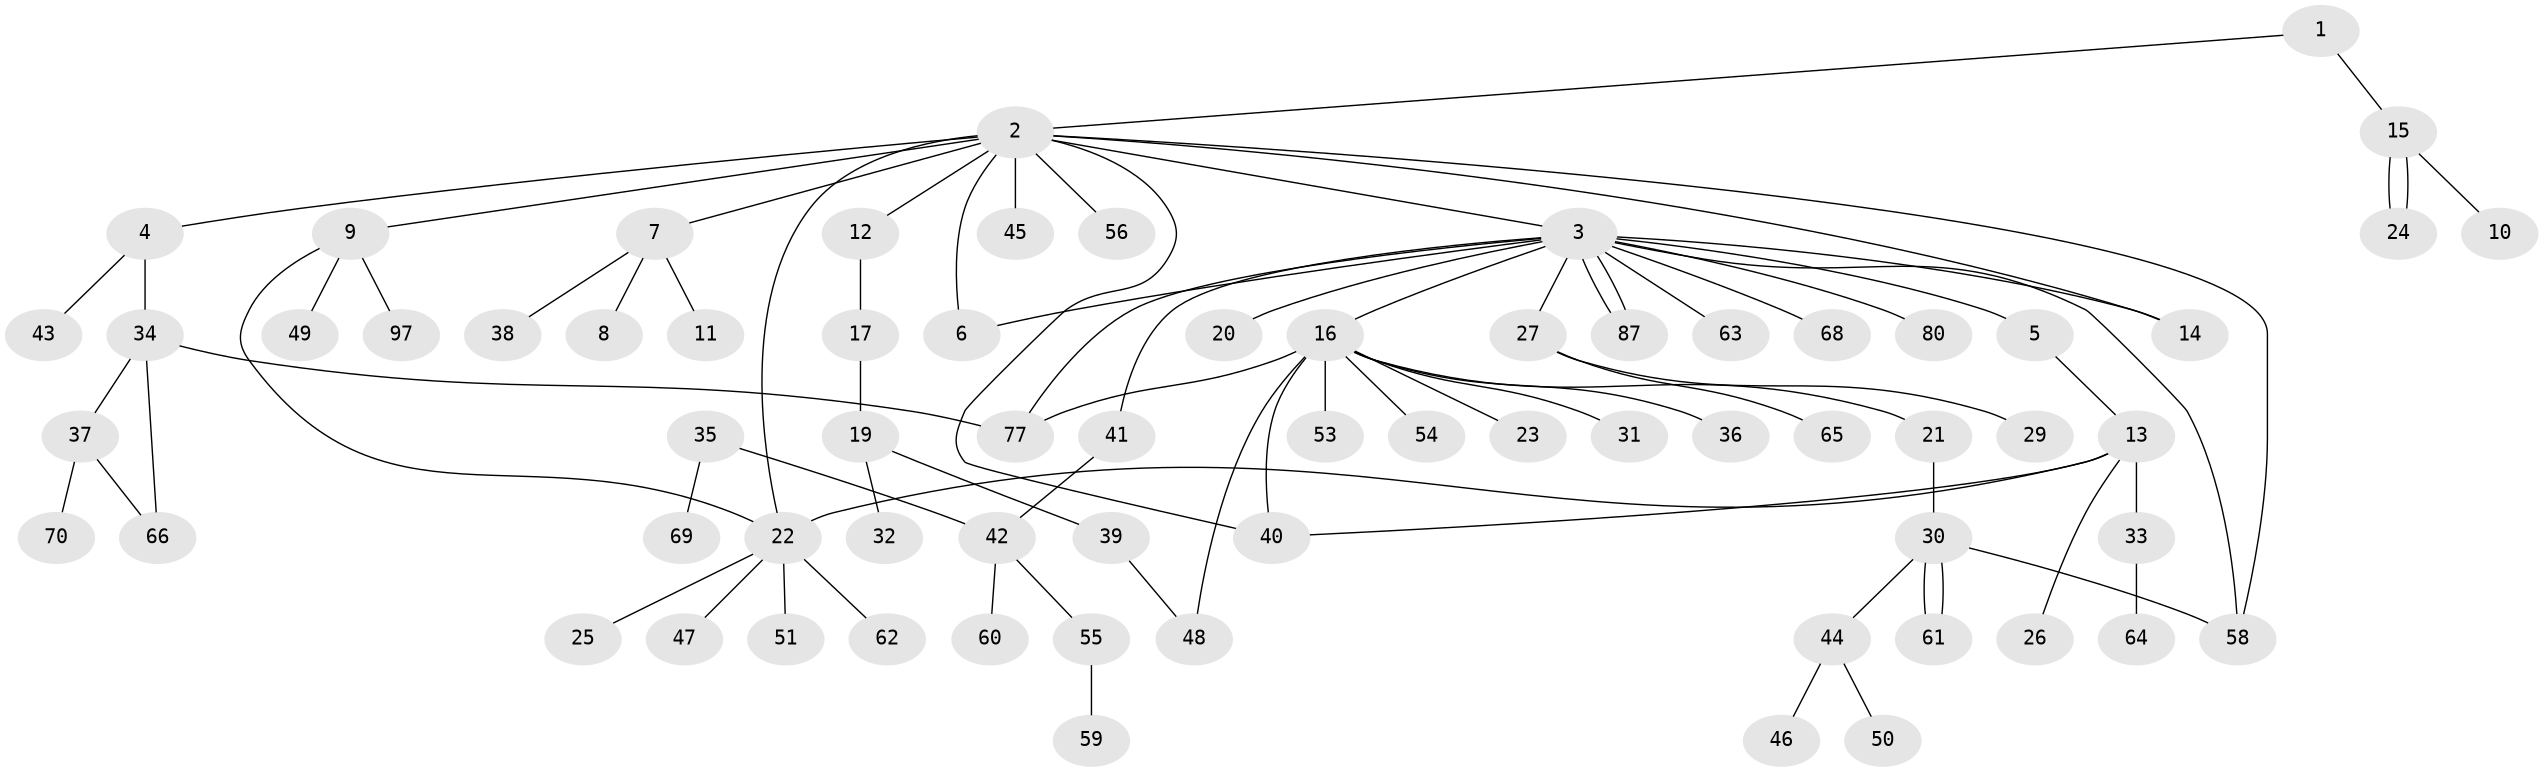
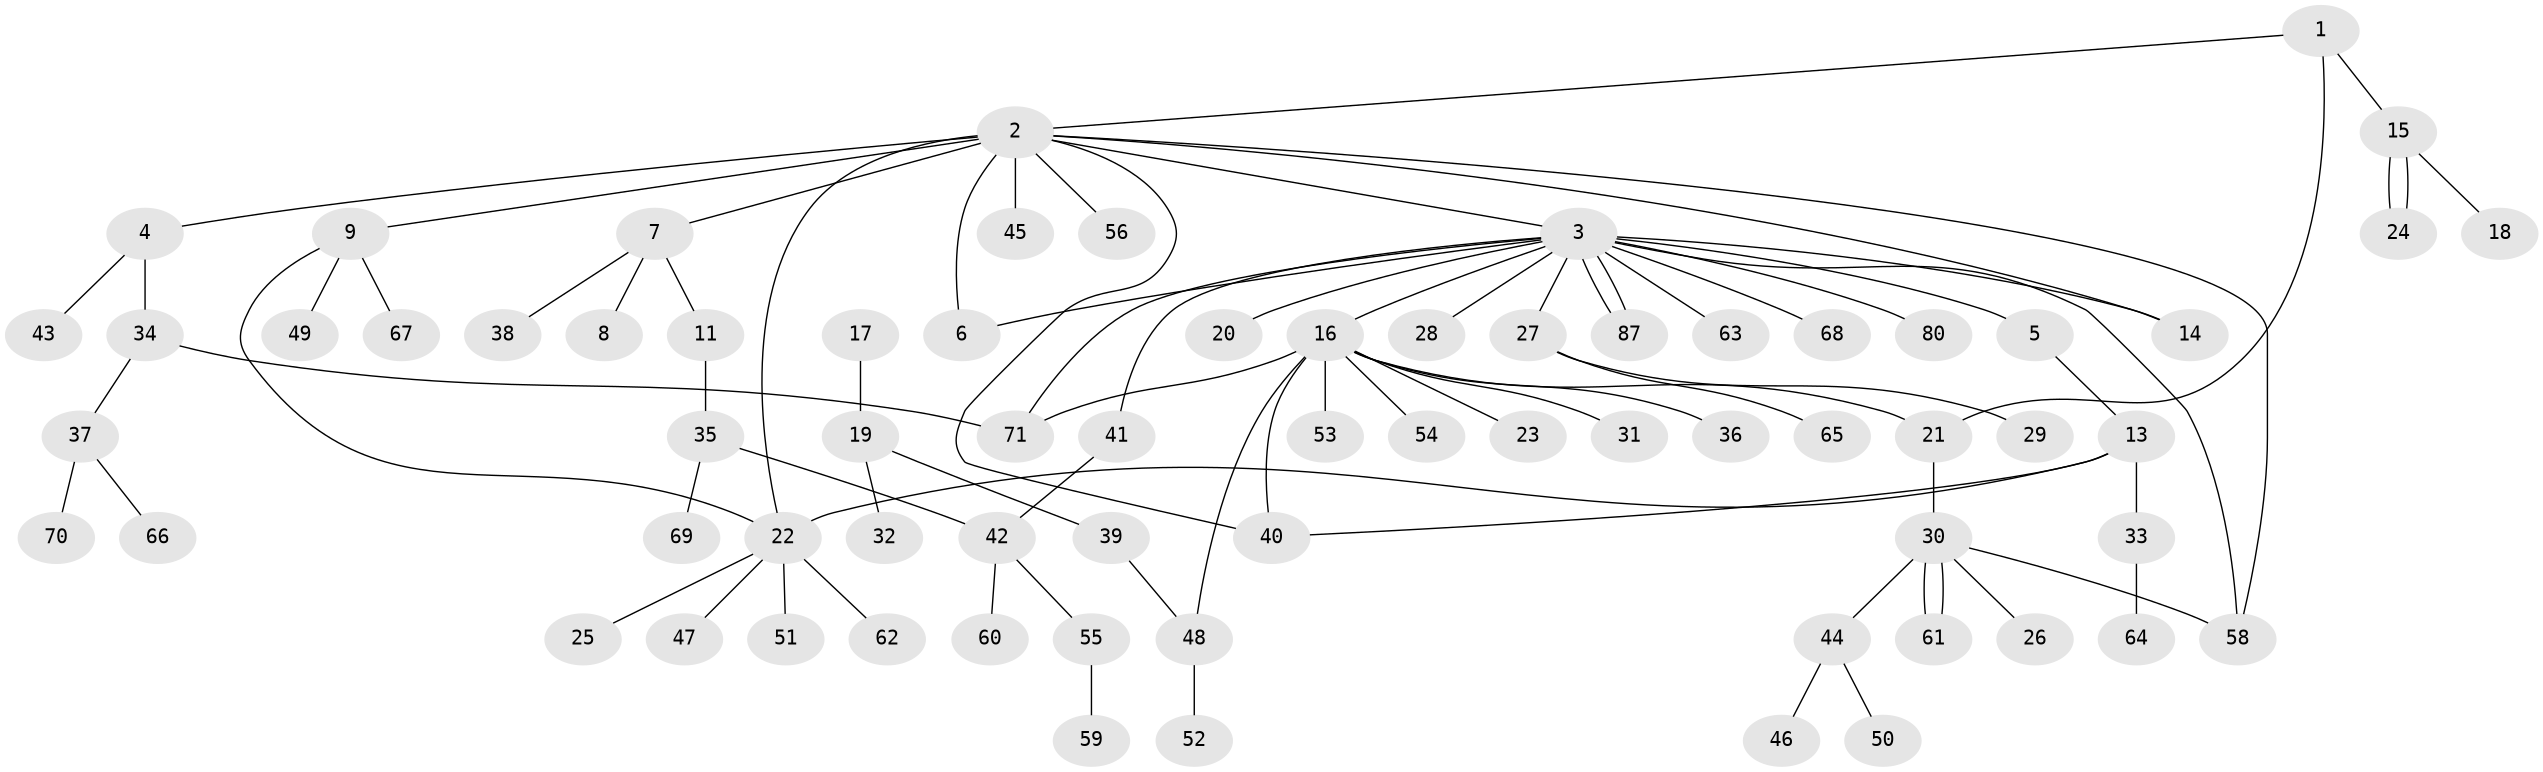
  graph {
    fontname="DejaVu Sans Mono"
    node [color=gray90 fontname="DejaVu Sans Mono" style=filled]
    edge [fontname="DejaVu Sans Mono"]
    1
    2
    15
    21
    3
    4
    6
    7
    9
-   12
    14
    22
    40
    45
    56
    58
-   18 [label=10]
+   18
    24
    30
    5
    n21 [label=80]
    16
    20
    27
+   28
    41
    n27 [label=87]
    63
    68
-   71 [label=77]
+   71
    34
    43
    8
    11
    38
    49
-   67 [label=97]
+   67
    17
    25
    47
    51
    62
    13
    23
    31
    36
    48
    53
    54
    29
    65
    42
    37
    66
    26
    33
    35
    69
    19
    64
+   52
    32
    39
    44
    61
    46
    50
    70
    55
    60
    59
    1 -- 2
    1 -- 15
+   1 -- 21
    2 -- 3
    2 -- 4
    2 -- 6
    2 -- 7
    2 -- 9
-   2 -- 12
    2 -- 14
    2 -- 22
    2 -- 40
    2 -- 45
    2 -- 56
    2 -- 58
    15 -- 18
    15 -- 24
    15 -- 24
    21 -- 30
    3 -- 6
    3 -- 14
    3 -- 58
    3 -- 5
    3 -- n21
    3 -- 16
    3 -- 20
    3 -- 27
+   3 -- 28
    3 -- 41
    3 -- n27
    3 -- n27
    3 -- 63
    3 -- 68
    3 -- 71
    4 -- 34
    4 -- 43
    7 -- 8
    7 -- 11
    7 -- 38
    9 -- 22
    9 -- 49
    9 -- 67
-   12 -- 17
    22 -- 25
    22 -- 47
    22 -- 51
    22 -- 62
    30 -- 58
    30 -- 44
    30 -- 61
    30 -- 61
    5 -- 13
    16 -- 21
    16 -- 40
    16 -- 71
    16 -- 23
    16 -- 31
    16 -- 36
    16 -- 48
    16 -- 53
    16 -- 54
    27 -- 29
    27 -- 65
    41 -- 42
    34 -- 71
    34 -- 37
-   34 -- 66
+   11 -- 35
    17 -- 19
    13 -- 22
    13 -- 40
-   13 -- 26
+   30 -- 26
    13 -- 33
+   48 -- 52
    42 -- 55
    42 -- 60
    37 -- 66
    37 -- 70
    33 -- 64
    35 -- 42
    35 -- 69
    19 -- 32
    19 -- 39
    39 -- 48
    44 -- 46
    44 -- 50
    55 -- 59
  }
